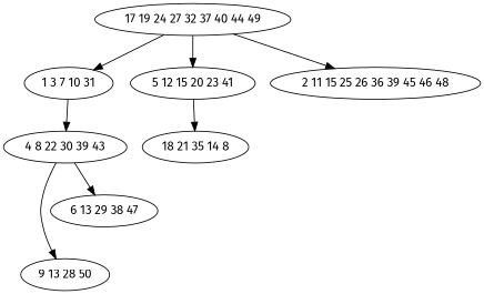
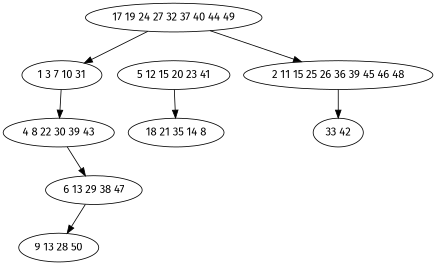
  digraph {
    fontname="Fira Sans"
    node [fontname="Fira Sans"]
    edge [fontname="Fira Sans"]
    n1 [label="17 19 24 27 32 37 40 44 49"]
    n2 [label="1 3 7 10 31"]
    n3 [label="5 12 15 20 23 41"]
    n4 [label="2 11 15 25 26 36 39 45 46 48"]
    n5 [label="4 8 22 30 39 43"]
    n6 [label="18 21 35 14 8"]
+   n7 [label="33 42"]
    n8 [label="9 13 28 50"]
    n9 [label="6 13 29 38 47"]
    n1 -> n2
-   n1 -> n3
    n1 -> n4
    n2 -> n5
    n3 -> n6
-   n5 -> n8
+   n4 -> n7
+   n9 -> n8
    n5 -> n9
  }
